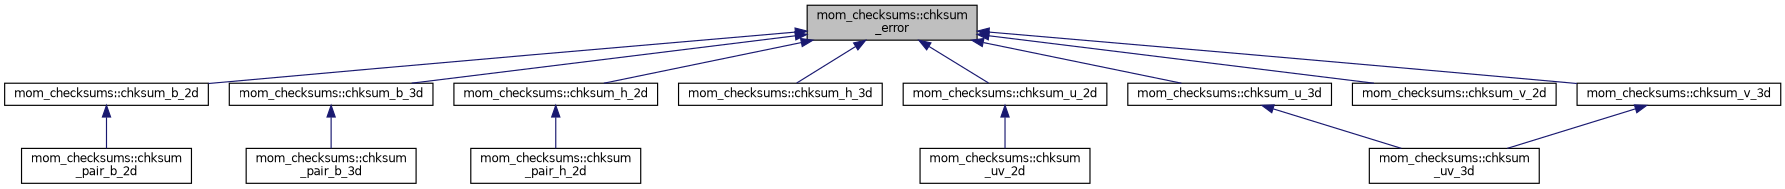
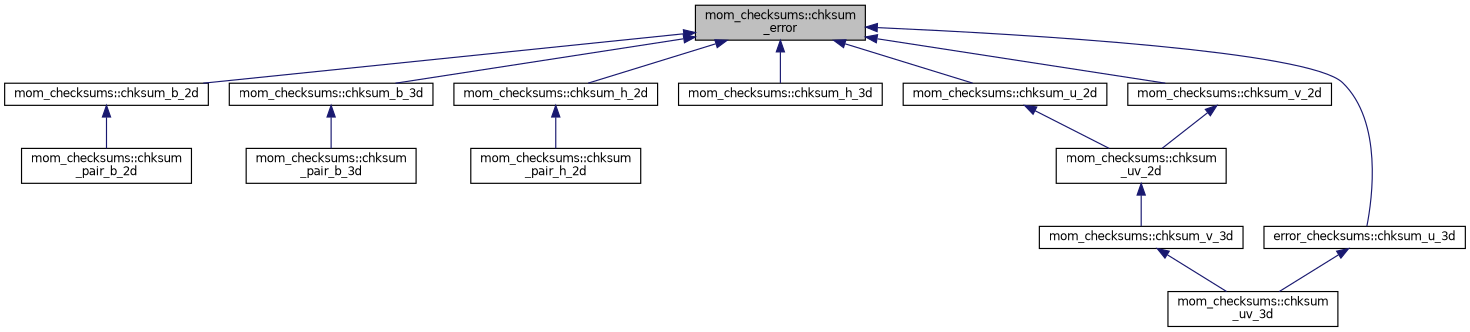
  digraph {
    rankdir=TB
    node [color=black fillcolor=white fontname=Helvetica fontsize=10 shape=record style=filled]
    edge [color=midnightblue dir=back fontname=Helvetica fontsize=10 labelfontname=Helvetica labelfontsize=10 style=solid]
    n1 [fillcolor=grey75 fontcolor=black height=0.2 label="mom_checksums::chksum\l_error" width=0.4]
    n2 [height=0.2 label="mom_checksums::chksum_b_2d" width=0.4]
    n3 [height=0.2 label="mom_checksums::chksum_b_3d" width=0.4]
    n4 [height=0.2 label="mom_checksums::chksum_h_2d" width=0.4]
    n5 [height=0.2 label="mom_checksums::chksum_h_3d" width=0.4]
    n6 [height=0.2 label="mom_checksums::chksum_u_2d" width=0.4]
-   n7 [height=0.2 label="mom_checksums::chksum_u_3d" width=0.4]
+   n7 [height=0.2 label="error_checksums::chksum_u_3d" width=0.4]
    n8 [height=0.2 label="mom_checksums::chksum_v_2d" width=0.4]
    n9 [height=0.2 label="mom_checksums::chksum_v_3d" width=0.4]
    n10 [height=0.2 label="mom_checksums::chksum\l_pair_b_2d" width=0.4]
    n11 [height=0.2 label="mom_checksums::chksum\l_pair_b_3d" width=0.4]
    n12 [height=0.2 label="mom_checksums::chksum\l_pair_h_2d" width=0.4]
    n13 [height=0.2 label="mom_checksums::chksum\l_uv_2d" width=0.4]
    n14 [height=0.2 label="mom_checksums::chksum\l_uv_3d" width=0.4]
    n1 -> n2
    n1 -> n3
    n1 -> n4
    n1 -> n5
    n1 -> n6
    n1 -> n7
    n1 -> n8
-   n1 -> n9
+   n13 -> n9
    n2 -> n10
    n3 -> n11
    n4 -> n12
    n6 -> n13
    n7 -> n14
+   n8 -> n13
    n9 -> n14
  }
